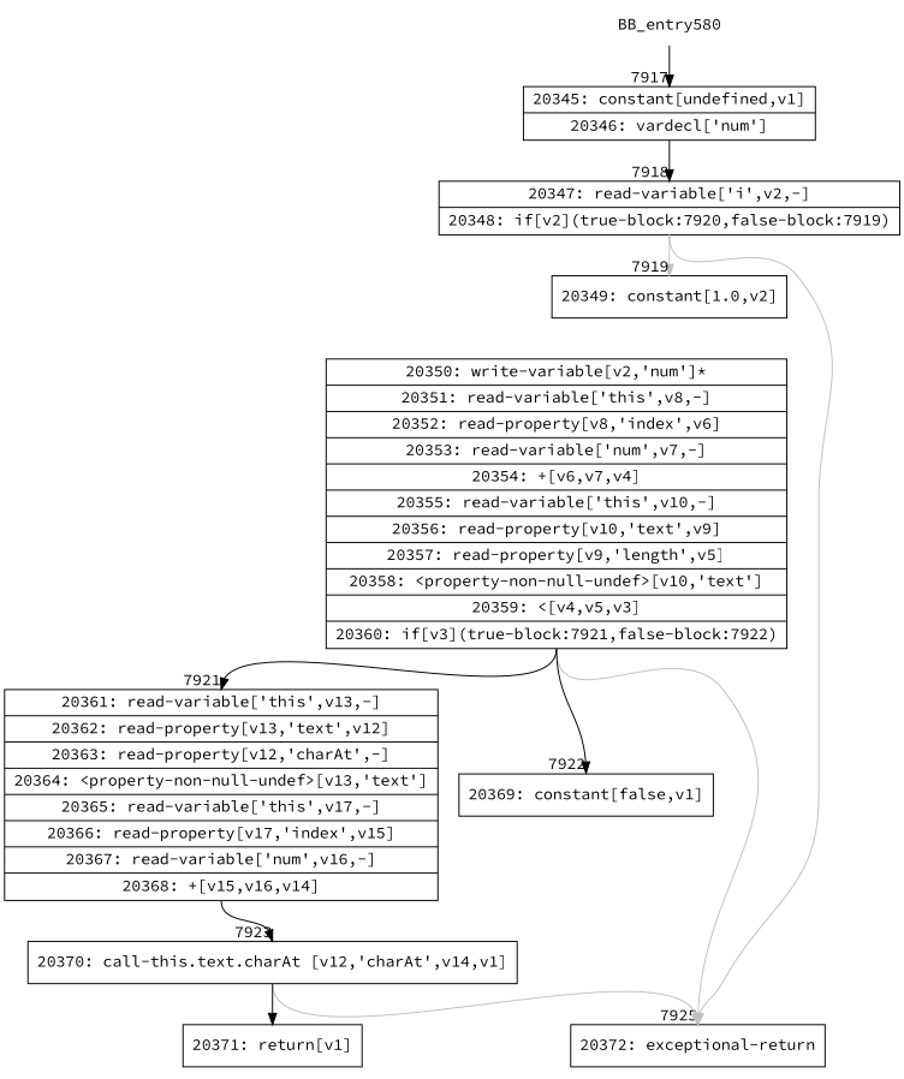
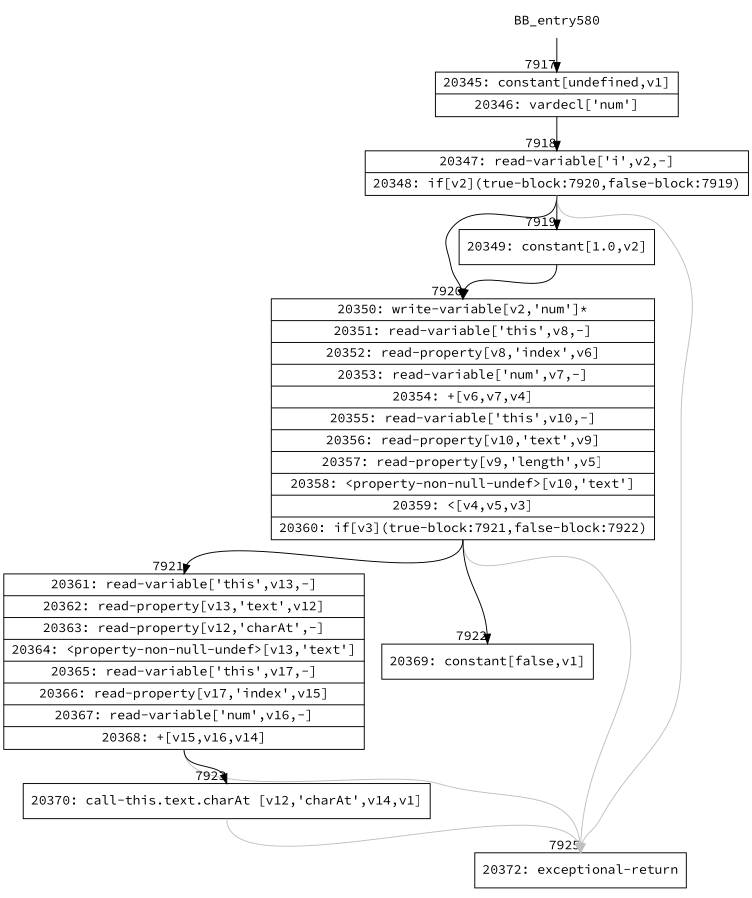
  digraph {
    fontname="Source Code Pro"
    rankdir=TD
    node [fontname="Source Code Pro" shape=record]
    edge [fontname="Source Code Pro" headport=n tailport=s]
    n1 [label=BB_entry580 shape=none]
    n2 [label="{20345: constant[undefined,v1]|20346: vardecl['num']}"]
    n3 [label="{20347: read-variable['i',v2,-]|20348: if[v2](true-block:7920,false-block:7919)}"]
    n4 [label="{20350: write-variable[v2,'num']*|20351: read-variable['this',v8,-]|20352: read-property[v8,'index',v6]|20353: read-variable['num',v7,-]|20354: +[v6,v7,v4]|20355: read-variable['this',v10,-]|20356: read-property[v10,'text',v9]|20357: read-property[v9,'length',v5]|20358: \<property-non-null-undef\>[v10,'text']|20359: \<[v4,v5,v3]|20360: if[v3](true-block:7921,false-block:7922)}"]
    n5 [label="{20349: constant[1.0,v2]}"]
    n6 [label="{20372: exceptional-return}"]
    n7 [label="{20361: read-variable['this',v13,-]|20362: read-property[v13,'text',v12]|20363: read-property[v12,'charAt',-]|20364: \<property-non-null-undef\>[v13,'text']|20365: read-variable['this',v17,-]|20366: read-property[v17,'index',v15]|20367: read-variable['num',v16,-]|20368: +[v15,v16,v14]}"]
    n8 [label="{20369: constant[false,v1]}"]
    n9 [label="{20370: call-this.text.charAt [v12,'charAt',v14,v1]}"]
-   n10 [label="{20371: return[v1]}"]
    n1 -> n2 [headlabel="    7917"]
    n2 -> n3 [headlabel="      7918"]
-   n3 -> n5 [headlabel="      7919" color=gray]
+   n3 -> n4 [headlabel="      7920"]
+   n3 -> n5 [headlabel="      7919"]
    n3 -> n6 [color=gray headlabel="      7925"]
    n4 -> n6 [color=gray]
    n4 -> n7 [headlabel="      7921"]
    n4 -> n8 [headlabel="      7922"]
+   n5 -> n4
+   n7 -> n6 [color=gray]
    n7 -> n9 [headlabel="      7923"]
    n9 -> n6 [color=gray]
-   n9 -> n10
  }
